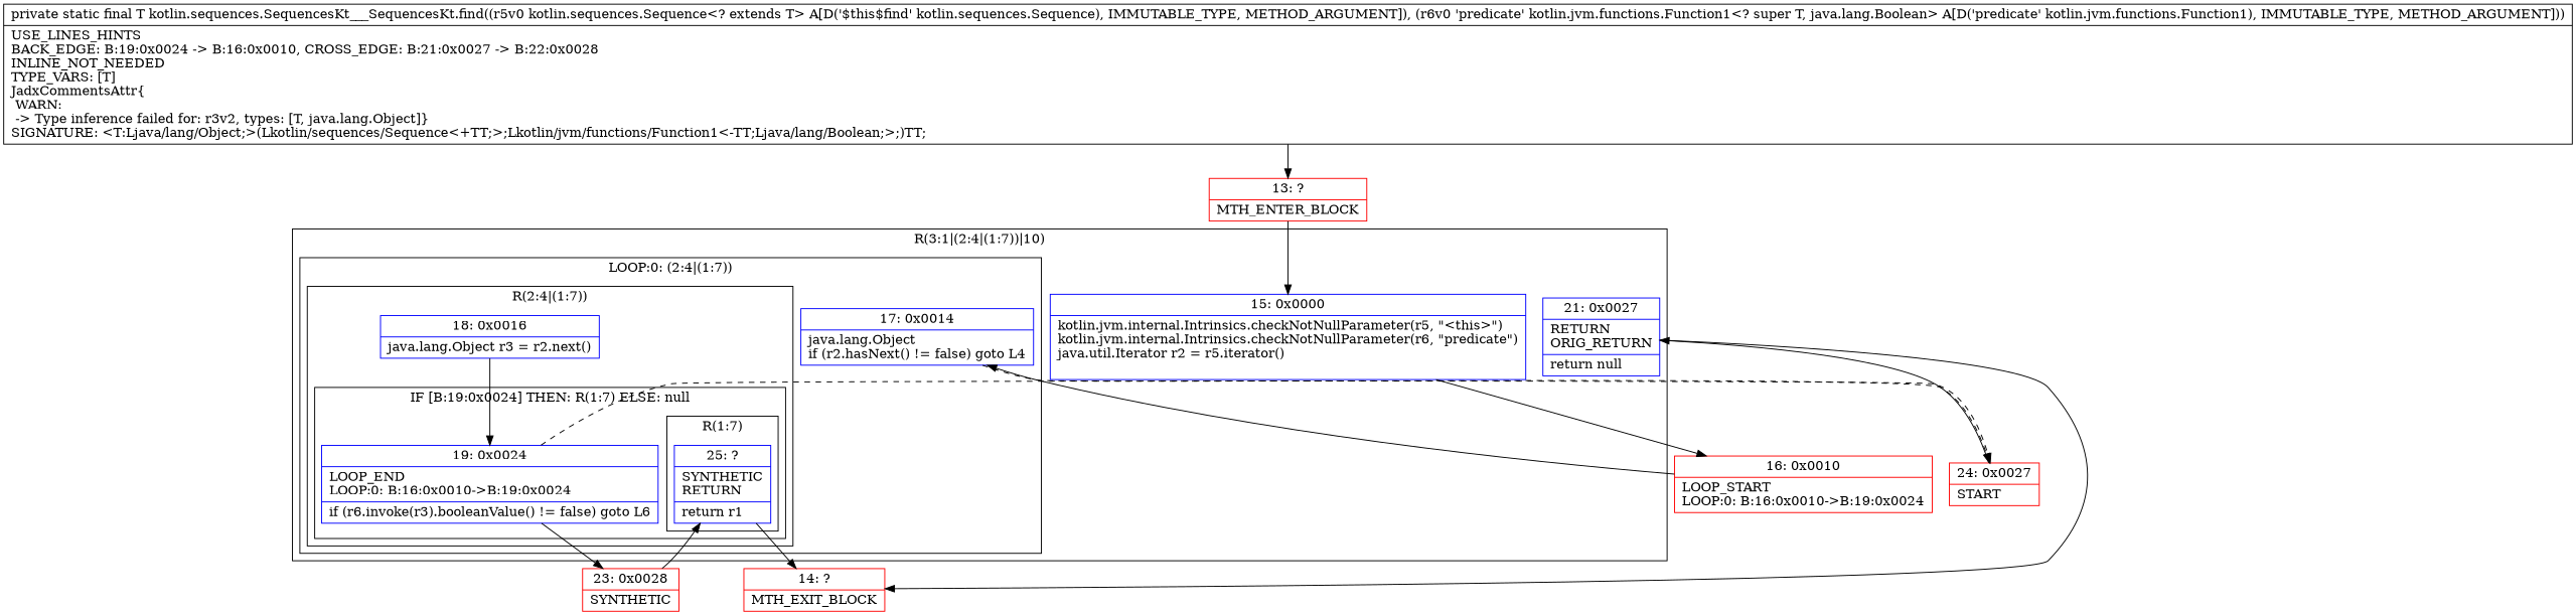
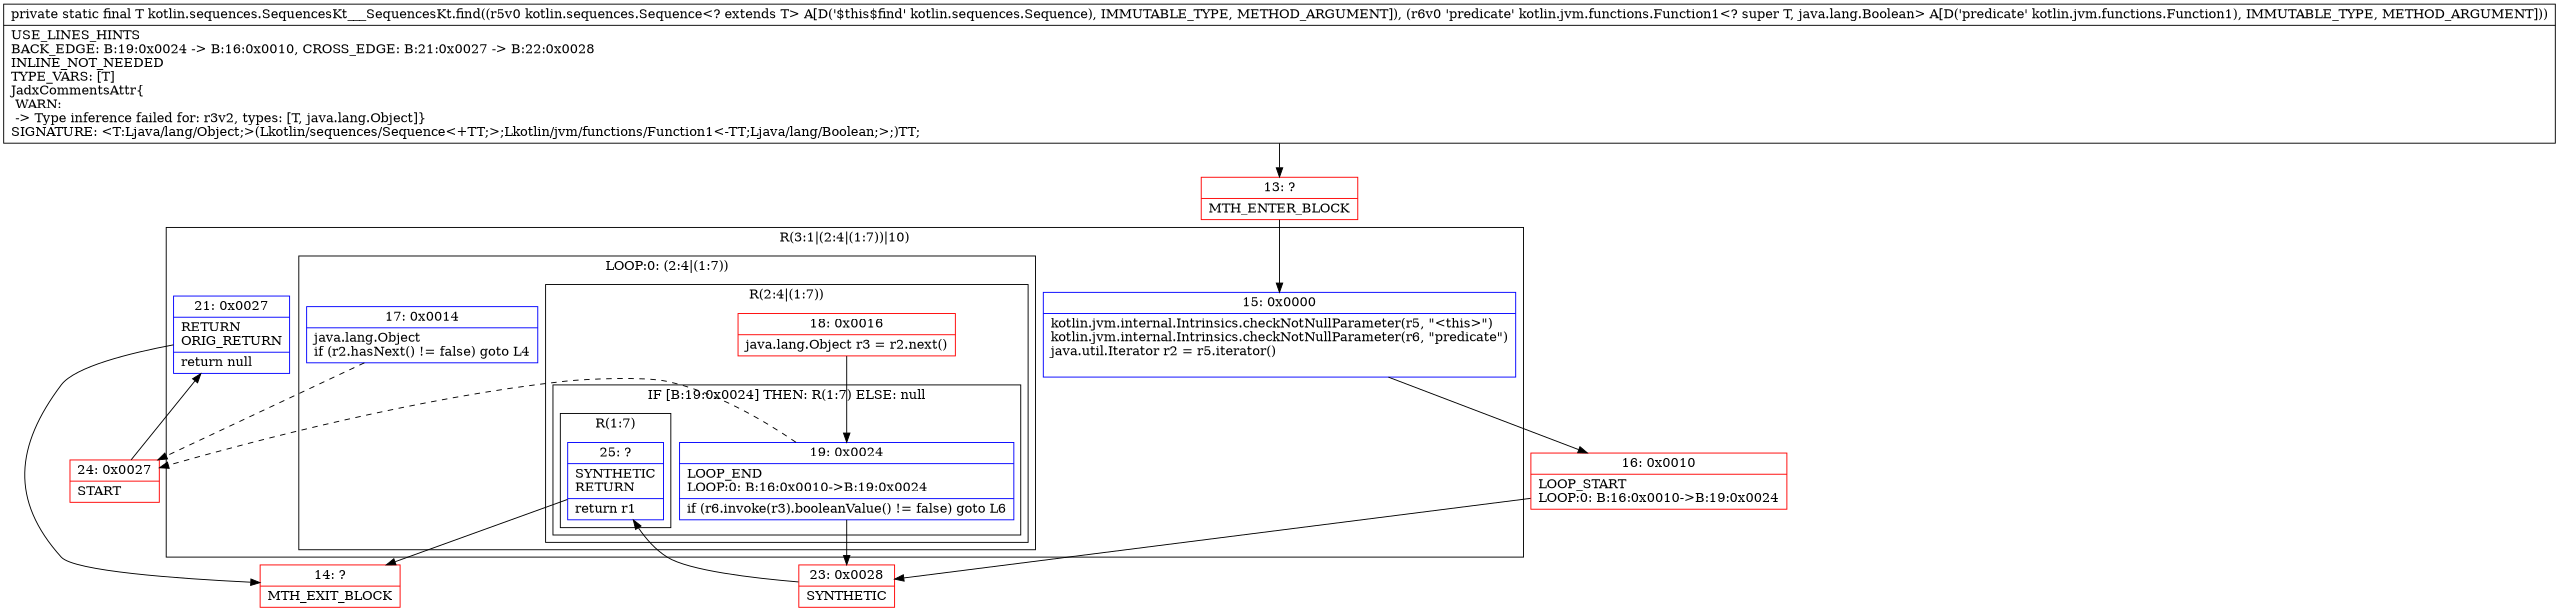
  digraph {
    node [color=blue shape=record]
    n1 [label="{25\:\ ?|SYNTHETIC\lRETURN\l|return r1\l}"]
    n2 [label="{19\:\ 0x0024|LOOP_END\lLOOP:0: B:16:0x0010\-\>B:19:0x0024\l|if (r6.invoke(r3).booleanValue() != false) goto L6\l}"]
-   n3 [label="{18\:\ 0x0016|java.lang.Object r3 = r2.next()\l}"]
+   n3 [color=red label="{18\:\ 0x0016|java.lang.Object r3 = r2.next()\l}"]
    n4 [label="{17\:\ 0x0014|java.lang.Object \lif (r2.hasNext() != false) goto L4\l}"]
    n5 [label="{15\:\ 0x0000|kotlin.jvm.internal.Intrinsics.checkNotNullParameter(r5, \"\<this\>\")\lkotlin.jvm.internal.Intrinsics.checkNotNullParameter(r6, \"predicate\")\ljava.util.Iterator r2 = r5.iterator()\l\l}"]
    n6 [label="{21\:\ 0x0027|RETURN\lORIG_RETURN\l|return null\l}"]
    n7 [color=red label="{14\:\ ?|MTH_EXIT_BLOCK\l}"]
    n8 [color=red label="{24\:\ 0x0027|START\l}"]
    n9 [color=red label="{23\:\ 0x0028|SYNTHETIC\l}"]
    n10 [color=red label="{16\:\ 0x0010|LOOP_START\lLOOP:0: B:16:0x0010\-\>B:19:0x0024\l}"]
    n11 [color=red label="{13\:\ ?|MTH_ENTER_BLOCK\l}"]
    n12 [label="{private static final T kotlin.sequences.SequencesKt___SequencesKt.find((r5v0 kotlin.sequences.Sequence\<? extends T\> A[D('$this$find' kotlin.sequences.Sequence), IMMUTABLE_TYPE, METHOD_ARGUMENT]), (r6v0 'predicate' kotlin.jvm.functions.Function1\<? super T, java.lang.Boolean\> A[D('predicate' kotlin.jvm.functions.Function1), IMMUTABLE_TYPE, METHOD_ARGUMENT]))  | USE_LINES_HINTS\lBACK_EDGE: B:19:0x0024 \-\> B:16:0x0010, CROSS_EDGE: B:21:0x0027 \-\> B:22:0x0028\lINLINE_NOT_NEEDED\lTYPE_VARS: [T]\lJadxCommentsAttr\{\l WARN: \l \-\> Type inference failed for: r3v2, types: [T, java.lang.Object]\}\lSIGNATURE: \<T:Ljava\/lang\/Object;\>(Lkotlin\/sequences\/Sequence\<+TT;\>;Lkotlin\/jvm\/functions\/Function1\<\-TT;Ljava\/lang\/Boolean;\>;)TT;\l}" color=""]
    subgraph cluster_1 {
      label="R(3:1|(2:4|(1:7))|10)"
      n5
      n6
      subgraph cluster_2 {
        label="LOOP:0: (2:4|(1:7))"
        n4
        subgraph cluster_3 {
          label="R(2:4|(1:7))"
          n3
          subgraph cluster_4 {
            label="IF [B:19:0x0024] THEN: R(1:7) ELSE: null"
            n2
            subgraph cluster_5 {
              label="R(1:7)"
              n1
            }
          }
        }
      }
    }
    n1 -> n7
    n2 -> n8 [style=dashed]
    n2 -> n9
    n3 -> n2
    n4 -> n8 [style=dashed]
    n5 -> n10
    n6 -> n7
    n8 -> n6
    n9 -> n1
-   n10 -> n4
+   n10 -> n9
    n11 -> n5
    n12 -> n11
  }
